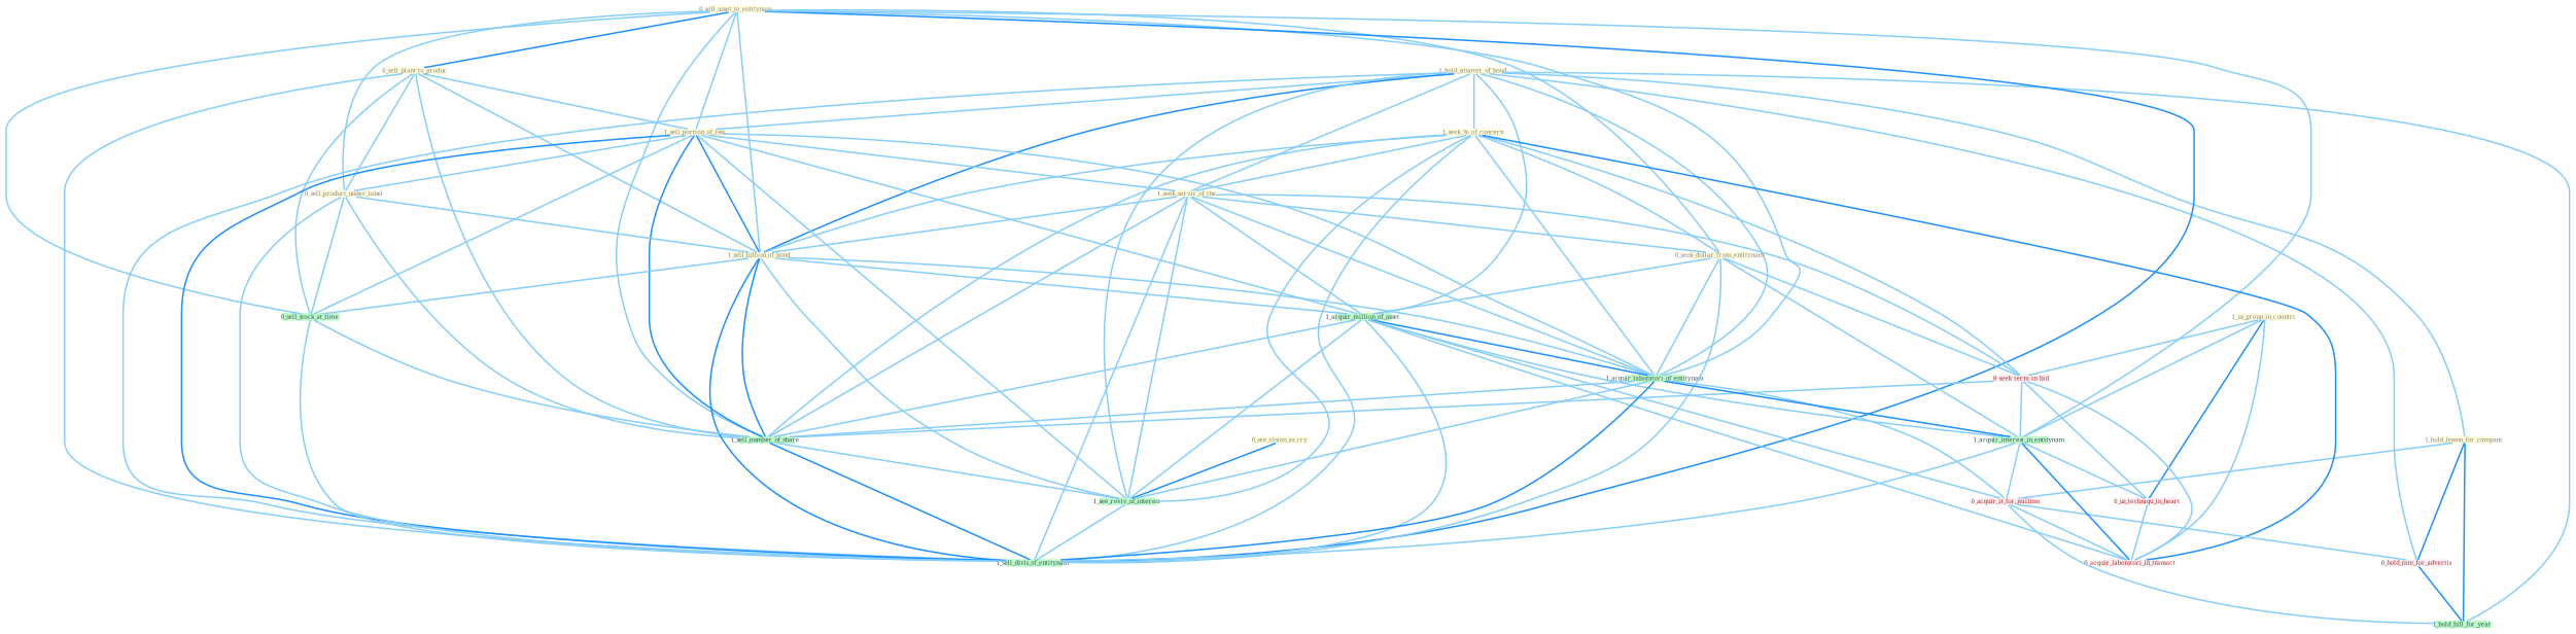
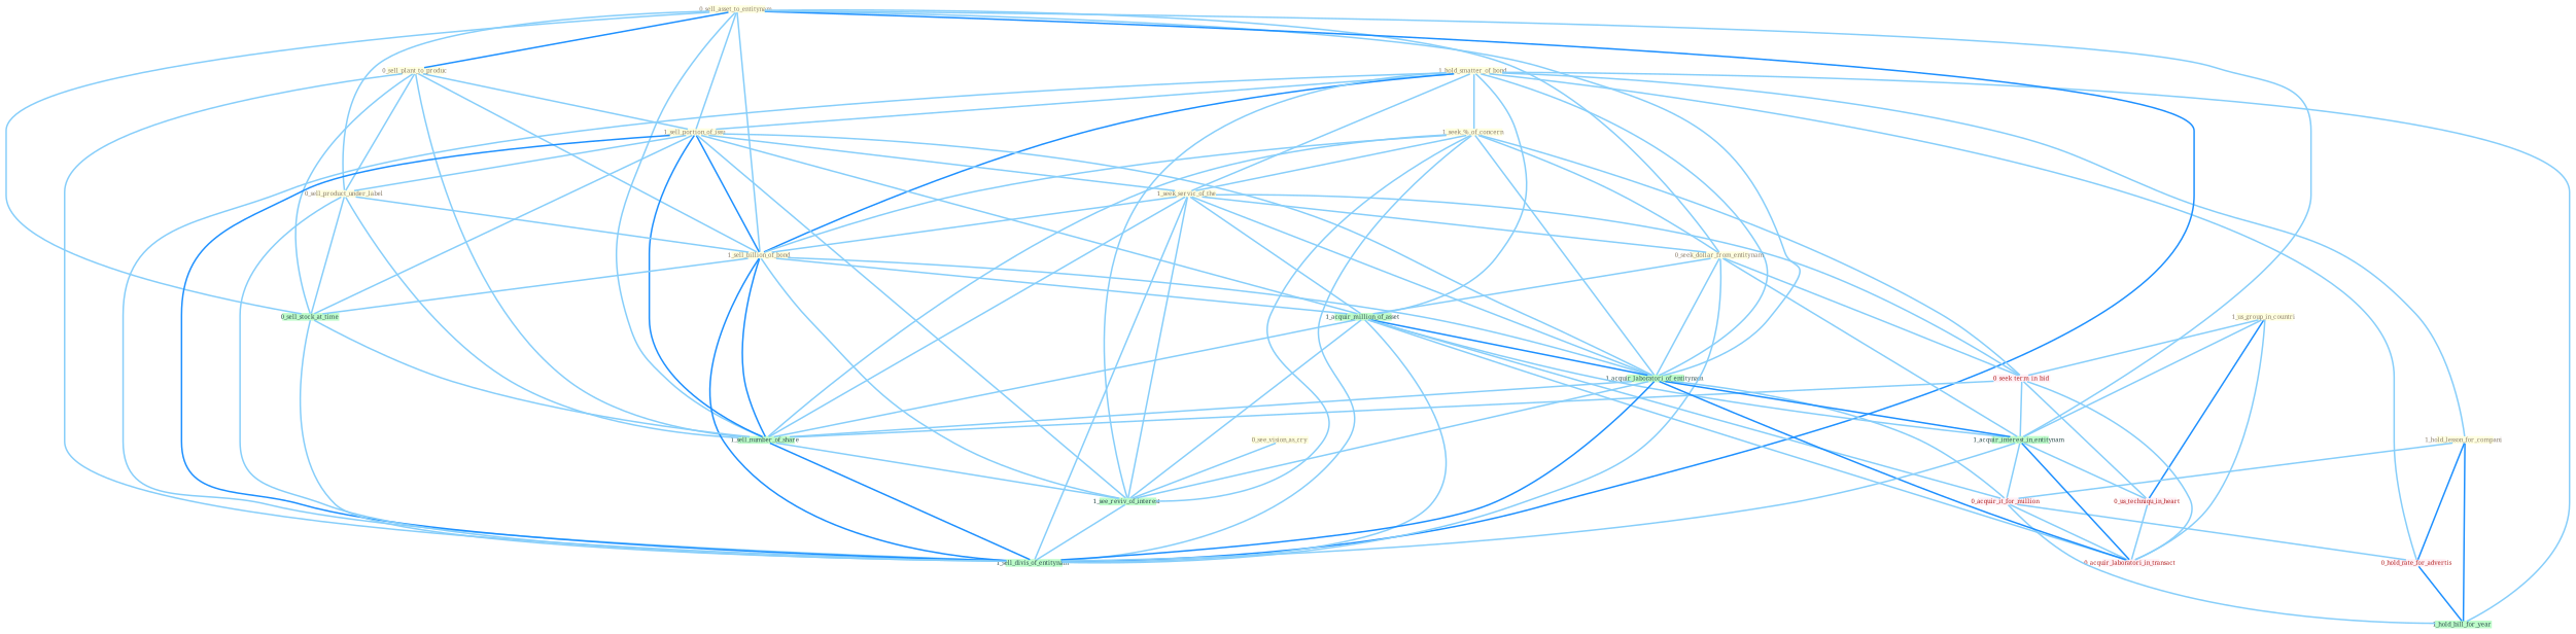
  graph {
    fontname="Noto Serif"
    node [color="#ffffe0" fixedsize=true fontcolor="#8b7d6b" fontname="Noto Serif" fontsize=4 shape=polygon style=filled]
    edge [color="#87cefa" fontname="Noto Serif" w=1]
    "1_hold_smatter_of_bond " [height=.06 width=.5]
    "1_us_group_in_countri " [height=.06 width=.5]
    "1_hold_lesson_for_compani " [height=.06 width=.5]
    "0_see_vision_as_cry " [height=.06 width=.5]
    "0_sell_asset_to_entitynam " [height=.06 width=.5]
    "0_sell_plant_to_produc " [height=.06 width=.5]
    "1_sell_portion_of_issu " [height=.06 width=.5]
    "0_sell_product_under_label " [height=.06 width=.5]
    "1_seek_%_of_concern " [height=.06 width=.5]
    "1_seek_servic_of_the " [height=.06 width=.5]
    "0_seek_dollar_from_entitynam " [height=.06 width=.5]
    "1_sell_billion_of_bond " [height=.06 width=.5]
    "0_seek_term_in_bid " [color="#fff0f5" fontcolor="#b22222" height=.06 width=.5]
    "0_us_techniqu_in_heart " [color="#fff0f5" fontcolor="#b22222" height=.06 width=.5]
    "0_acquir_it_for_million " [color="#fff0f5" fontcolor="#b22222" height=.06 width=.5]
    "0_hold_rate_for_advertis " [color="#fff0f5" fontcolor="#b22222" height=.06 width=.5]
    "0_acquir_laboratori_in_transact " [color="#fff0f5" fontcolor="#b22222" height=.06 width=.5]
    "1_acquir_million_of_asset " [color="#BDFCC9" fontcolor="#2f4f4f" height=.06 width=.5]
    "1_acquir_laboratori_of_entitynam " [color="#BDFCC9" fontcolor="#2f4f4f" height=.06 width=.5]
    "1_see_reviv_of_interest " [color="#BDFCC9" fontcolor="#2f4f4f" height=.06 width=.5]
    "1_hold_bill_for_year " [color="#BDFCC9" fontcolor="#2f4f4f" height=.06 width=.5]
    "1_sell_divis_of_entitynam " [color="#BDFCC9" fontcolor="#2f4f4f" height=.06 width=.5]
    "1_acquir_interest_in_entitynam " [color="#BDFCC9" fontcolor="#2f4f4f" height=.06 width=.5]
    "1_sell_number_of_share " [color="#BDFCC9" fontcolor="#2f4f4f" height=.06 width=.5]
    "0_sell_stock_at_time " [color="#BDFCC9" fontcolor="#2f4f4f" height=.06 width=.5]
    subgraph sub_1 {
      "1_hold_smatter_of_bond "
      "1_us_group_in_countri "
      "1_hold_lesson_for_compani "
      "0_see_vision_as_cry "
      "0_sell_asset_to_entitynam "
      "0_sell_plant_to_produc "
      "1_sell_portion_of_issu "
      "0_sell_product_under_label "
      "1_seek_%_of_concern "
      "1_seek_servic_of_the "
      "0_seek_dollar_from_entitynam "
      "1_sell_billion_of_bond "
    }
    subgraph sub_2 {
      "0_seek_term_in_bid "
      "0_us_techniqu_in_heart "
      "0_acquir_it_for_million "
      "0_hold_rate_for_advertis "
      "0_acquir_laboratori_in_transact "
    }
    "1_hold_smatter_of_bond " -- "1_hold_lesson_for_compani "
    "1_hold_smatter_of_bond " -- "1_sell_portion_of_issu "
    "1_hold_smatter_of_bond " -- "1_seek_%_of_concern "
    "1_hold_smatter_of_bond " -- "1_seek_servic_of_the "
    "1_hold_smatter_of_bond " -- "1_sell_billion_of_bond " [color="#1e90ff" w=2]
    "1_hold_smatter_of_bond " -- "0_hold_rate_for_advertis "
    "1_hold_smatter_of_bond " -- "1_acquir_million_of_asset "
    "1_hold_smatter_of_bond " -- "1_acquir_laboratori_of_entitynam "
    "1_hold_smatter_of_bond " -- "1_see_reviv_of_interest "
    "1_hold_smatter_of_bond " -- "1_hold_bill_for_year "
    "1_hold_smatter_of_bond " -- "1_sell_divis_of_entitynam "
    "1_us_group_in_countri " -- "0_seek_term_in_bid "
    "1_us_group_in_countri " -- "0_us_techniqu_in_heart " [color="#1e90ff" w=2]
    "1_us_group_in_countri " -- "0_acquir_laboratori_in_transact "
    "1_us_group_in_countri " -- "1_acquir_interest_in_entitynam "
    "1_hold_lesson_for_compani " -- "0_acquir_it_for_million "
    "1_hold_lesson_for_compani " -- "0_hold_rate_for_advertis " [color="#1e90ff" w=2]
    "1_hold_lesson_for_compani " -- "1_hold_bill_for_year " [color="#1e90ff" w=2]
-   "0_see_vision_as_cry " -- "1_see_reviv_of_interest " [color="#1e90ff"]
+   "0_see_vision_as_cry " -- "1_see_reviv_of_interest "
    "0_sell_asset_to_entitynam " -- "0_sell_plant_to_produc " [color="#1e90ff" w=2]
    "0_sell_asset_to_entitynam " -- "1_sell_portion_of_issu "
    "0_sell_asset_to_entitynam " -- "0_sell_product_under_label "
    "0_sell_asset_to_entitynam " -- "0_seek_dollar_from_entitynam "
    "0_sell_asset_to_entitynam " -- "1_sell_billion_of_bond "
    "0_sell_asset_to_entitynam " -- "1_acquir_laboratori_of_entitynam "
    "0_sell_asset_to_entitynam " -- "1_sell_divis_of_entitynam " [color="#1e90ff" w=2]
    "0_sell_asset_to_entitynam " -- "1_acquir_interest_in_entitynam "
    "0_sell_asset_to_entitynam " -- "1_sell_number_of_share "
    "0_sell_asset_to_entitynam " -- "0_sell_stock_at_time "
    "0_sell_plant_to_produc " -- "1_sell_portion_of_issu "
    "0_sell_plant_to_produc " -- "0_sell_product_under_label "
    "0_sell_plant_to_produc " -- "1_sell_billion_of_bond "
    "0_sell_plant_to_produc " -- "1_sell_divis_of_entitynam "
    "0_sell_plant_to_produc " -- "1_sell_number_of_share "
    "0_sell_plant_to_produc " -- "0_sell_stock_at_time "
    "1_sell_portion_of_issu " -- "0_sell_product_under_label "
    "1_sell_portion_of_issu " -- "1_seek_servic_of_the "
    "1_sell_portion_of_issu " -- "1_sell_billion_of_bond " [color="#1e90ff" w=2]
    "1_sell_portion_of_issu " -- "1_acquir_million_of_asset "
    "1_sell_portion_of_issu " -- "1_acquir_laboratori_of_entitynam "
    "1_sell_portion_of_issu " -- "1_see_reviv_of_interest "
    "1_sell_portion_of_issu " -- "1_sell_divis_of_entitynam " [color="#1e90ff" w=2]
    "1_sell_portion_of_issu " -- "1_sell_number_of_share " [color="#1e90ff" w=2]
    "1_sell_portion_of_issu " -- "0_sell_stock_at_time "
    "0_sell_product_under_label " -- "1_sell_billion_of_bond "
    "0_sell_product_under_label " -- "1_sell_divis_of_entitynam "
    "0_sell_product_under_label " -- "1_sell_number_of_share "
    "0_sell_product_under_label " -- "0_sell_stock_at_time "
    "1_seek_%_of_concern " -- "1_seek_servic_of_the " [w=2]
    "1_seek_%_of_concern " -- "0_seek_dollar_from_entitynam "
    "1_seek_%_of_concern " -- "1_sell_billion_of_bond "
    "1_seek_%_of_concern " -- "0_seek_term_in_bid "
    "1_seek_%_of_concern " -- "1_acquir_laboratori_of_entitynam "
    "1_seek_%_of_concern " -- "1_see_reviv_of_interest "
    "1_seek_%_of_concern " -- "1_sell_divis_of_entitynam "
    "1_seek_%_of_concern " -- "1_sell_number_of_share "
    "1_seek_servic_of_the " -- "0_seek_dollar_from_entitynam "
    "1_seek_servic_of_the " -- "1_sell_billion_of_bond "
    "1_seek_servic_of_the " -- "0_seek_term_in_bid "
    "1_seek_servic_of_the " -- "1_acquir_million_of_asset "
    "1_seek_servic_of_the " -- "1_acquir_laboratori_of_entitynam "
    "1_seek_servic_of_the " -- "1_see_reviv_of_interest "
    "1_seek_servic_of_the " -- "1_sell_divis_of_entitynam "
    "1_seek_servic_of_the " -- "1_sell_number_of_share "
    "0_seek_dollar_from_entitynam " -- "0_seek_term_in_bid "
    "0_seek_dollar_from_entitynam " -- "1_acquir_million_of_asset "
    "0_seek_dollar_from_entitynam " -- "1_acquir_laboratori_of_entitynam "
    "0_seek_dollar_from_entitynam " -- "1_sell_divis_of_entitynam "
    "0_seek_dollar_from_entitynam " -- "1_acquir_interest_in_entitynam "
    "1_sell_billion_of_bond " -- "1_acquir_million_of_asset "
    "1_sell_billion_of_bond " -- "1_acquir_laboratori_of_entitynam "
    "1_sell_billion_of_bond " -- "1_see_reviv_of_interest "
    "1_sell_billion_of_bond " -- "1_sell_divis_of_entitynam " [color="#1e90ff" w=2]
    "1_sell_billion_of_bond " -- "1_sell_number_of_share " [color="#1e90ff" w=2]
    "1_sell_billion_of_bond " -- "0_sell_stock_at_time "
    "0_seek_term_in_bid " -- "0_us_techniqu_in_heart "
    "0_seek_term_in_bid " -- "0_acquir_laboratori_in_transact "
    "0_seek_term_in_bid " -- "1_acquir_interest_in_entitynam "
    "0_seek_term_in_bid " -- "1_sell_number_of_share "
    "0_us_techniqu_in_heart " -- "0_acquir_laboratori_in_transact "
    "0_acquir_it_for_million " -- "0_hold_rate_for_advertis "
    "0_acquir_it_for_million " -- "0_acquir_laboratori_in_transact "
    "0_acquir_it_for_million " -- "1_hold_bill_for_year "
    "0_hold_rate_for_advertis " -- "1_hold_bill_for_year " [color="#1e90ff" w=2]
    "1_acquir_million_of_asset " -- "0_acquir_it_for_million "
    "1_acquir_million_of_asset " -- "0_acquir_laboratori_in_transact "
    "1_acquir_million_of_asset " -- "1_acquir_laboratori_of_entitynam " [color="#1e90ff" w=2]
    "1_acquir_million_of_asset " -- "1_see_reviv_of_interest "
    "1_acquir_million_of_asset " -- "1_sell_divis_of_entitynam "
    "1_acquir_million_of_asset " -- "1_acquir_interest_in_entitynam "
    "1_acquir_million_of_asset " -- "1_sell_number_of_share "
    "1_acquir_laboratori_of_entitynam " -- "0_acquir_it_for_million "
-   "1_seek_%_of_concern " -- "0_acquir_laboratori_in_transact " [color="#1e90ff" w=2]
+   "1_acquir_laboratori_of_entitynam " -- "0_acquir_laboratori_in_transact " [color="#1e90ff" w=2]
    "1_acquir_laboratori_of_entitynam " -- "1_see_reviv_of_interest "
    "1_acquir_laboratori_of_entitynam " -- "1_sell_divis_of_entitynam " [color="#1e90ff" w=2]
    "1_acquir_laboratori_of_entitynam " -- "1_acquir_interest_in_entitynam " [color="#1e90ff" w=2]
    "1_acquir_laboratori_of_entitynam " -- "1_sell_number_of_share "
    "1_see_reviv_of_interest " -- "1_sell_divis_of_entitynam "
    "1_acquir_interest_in_entitynam " -- "0_us_techniqu_in_heart "
    "1_acquir_interest_in_entitynam " -- "0_acquir_it_for_million "
    "1_acquir_interest_in_entitynam " -- "0_acquir_laboratori_in_transact " [color="#1e90ff" w=2]
    "1_acquir_interest_in_entitynam " -- "1_sell_divis_of_entitynam "
    "1_sell_number_of_share " -- "1_see_reviv_of_interest "
    "1_sell_number_of_share " -- "1_sell_divis_of_entitynam " [color="#1e90ff" w=2]
    "0_sell_stock_at_time " -- "1_sell_divis_of_entitynam "
    "0_sell_stock_at_time " -- "1_sell_number_of_share "
  }
